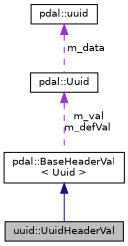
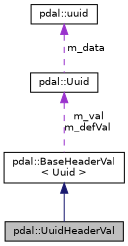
  digraph {
    node [color=black fillcolor=white fontname=Helvetica fontsize=10 shape=record style=filled]
    edge [color=darkorchid3 dir=back fontname=Helvetica fontsize=10 labelfontname=Helvetica labelfontsize=10 style=dashed]
-   n1 [fillcolor=grey75 fontcolor=black height=0.2 label="uuid::UuidHeaderVal" width=0.4]
+   n1 [fillcolor=grey75 fontcolor=black height=0.2 label="pdal::UuidHeaderVal" width=0.4]
    n2 [height=0.2 label="pdal::BaseHeaderVal\l\< Uuid \>" width=0.4]
    n3 [height=0.2 label="pdal::Uuid" width=0.4]
    n4 [height=0.2 label="pdal::uuid" width=0.4]
    n2 -> n1 [color=midnightblue style=solid]
    n3 -> n2 [label=" m_val\nm_defVal"]
    n4 -> n3 [label=" m_data"]
  }
